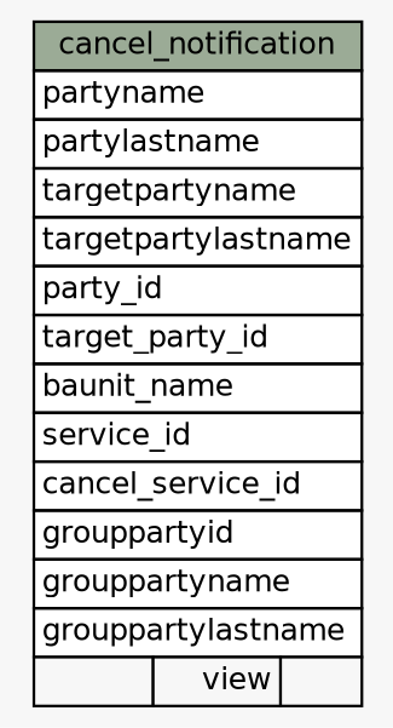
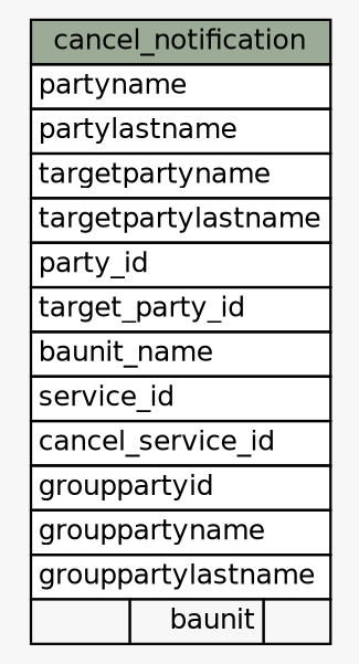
  digraph {
    bgcolor="#f7f7f7"
    fontname=Helvetica
    fontsize=11
    nodesep=0.18
    rankdir=RL
    ranksep=0.46
-   n1 [fontname=Helvetica fontsize=11 label=<     <TABLE BORDER="0" CELLBORDER="1" CELLSPACING="0" BGCOLOR="#ffffff">       <TR><TD COLSPAN="3" BGCOLOR="#9bab96" ALIGN="CENTER">cancel_notification</TD></TR>       <TR><TD PORT="partyname" COLSPAN="3" ALIGN="LEFT">partyname</TD></TR>       <TR><TD PORT="partylastname" COLSPAN="3" ALIGN="LEFT">partylastname</TD></TR>       <TR><TD PORT="targetpartyname" COLSPAN="3" ALIGN="LEFT">targetpartyname</TD></TR>       <TR><TD PORT="targetpartylastname" COLSPAN="3" ALIGN="LEFT">targetpartylastname</TD></TR>       <TR><TD PORT="party_id" COLSPAN="3" ALIGN="LEFT">party_id</TD></TR>       <TR><TD PORT="target_party_id" COLSPAN="3" ALIGN="LEFT">target_party_id</TD></TR>       <TR><TD PORT="baunit_name" COLSPAN="3" ALIGN="LEFT">baunit_name</TD></TR>       <TR><TD PORT="service_id" COLSPAN="3" ALIGN="LEFT">service_id</TD></TR>       <TR><TD PORT="cancel_service_id" COLSPAN="3" ALIGN="LEFT">cancel_service_id</TD></TR>       <TR><TD PORT="grouppartyid" COLSPAN="3" ALIGN="LEFT">grouppartyid</TD></TR>       <TR><TD PORT="grouppartyname" COLSPAN="3" ALIGN="LEFT">grouppartyname</TD></TR>       <TR><TD PORT="grouppartylastname" COLSPAN="3" ALIGN="LEFT">grouppartylastname</TD></TR>       <TR><TD ALIGN="LEFT" BGCOLOR="#f7f7f7">  </TD><TD ALIGN="RIGHT" BGCOLOR="#f7f7f7">view</TD><TD ALIGN="RIGHT" BGCOLOR="#f7f7f7">  </TD></TR>     </TABLE>> shape=plaintext]
+   n1 [fontname=Helvetica fontsize=11 label=<     <TABLE BORDER="0" CELLBORDER="1" CELLSPACING="0" BGCOLOR="#ffffff">       <TR><TD COLSPAN="3" BGCOLOR="#9bab96" ALIGN="CENTER">cancel_notification</TD></TR>       <TR><TD PORT="partyname" COLSPAN="3" ALIGN="LEFT">partyname</TD></TR>       <TR><TD PORT="partylastname" COLSPAN="3" ALIGN="LEFT">partylastname</TD></TR>       <TR><TD PORT="targetpartyname" COLSPAN="3" ALIGN="LEFT">targetpartyname</TD></TR>       <TR><TD PORT="targetpartylastname" COLSPAN="3" ALIGN="LEFT">targetpartylastname</TD></TR>       <TR><TD PORT="party_id" COLSPAN="3" ALIGN="LEFT">party_id</TD></TR>       <TR><TD PORT="target_party_id" COLSPAN="3" ALIGN="LEFT">target_party_id</TD></TR>       <TR><TD PORT="baunit_name" COLSPAN="3" ALIGN="LEFT">baunit_name</TD></TR>       <TR><TD PORT="service_id" COLSPAN="3" ALIGN="LEFT">service_id</TD></TR>       <TR><TD PORT="cancel_service_id" COLSPAN="3" ALIGN="LEFT">cancel_service_id</TD></TR>       <TR><TD PORT="grouppartyid" COLSPAN="3" ALIGN="LEFT">grouppartyid</TD></TR>       <TR><TD PORT="grouppartyname" COLSPAN="3" ALIGN="LEFT">grouppartyname</TD></TR>       <TR><TD PORT="grouppartylastname" COLSPAN="3" ALIGN="LEFT">grouppartylastname</TD></TR>       <TR><TD ALIGN="LEFT" BGCOLOR="#f7f7f7">  </TD><TD ALIGN="RIGHT" BGCOLOR="#f7f7f7">baunit</TD><TD ALIGN="RIGHT" BGCOLOR="#f7f7f7">  </TD></TR>     </TABLE>> shape=plaintext]
  }
